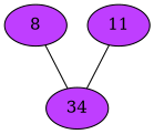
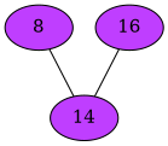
  strict graph {
    node [fillcolor=darkorchid1 style=filled]
    n1 [label=8]
-   n2 [label=34]
-   n3 [label=11]
+   n2 [label=14]
+   n3 [label=16]
    n1 -- n2
    n3 -- n2
  }
